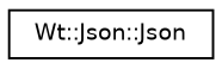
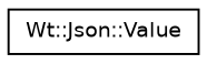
  digraph {
    rankdir=LR
-   n1 [color=black fillcolor=white fontname=Helvetica fontsize=10 height=0.2 label="Wt::Json::Json" shape=record style=filled width=0.4]
+   n1 [color=black fillcolor=white fontname=Helvetica fontsize=10 height=0.2 label="Wt::Json::Value" shape=record style=filled width=0.4]
  }
